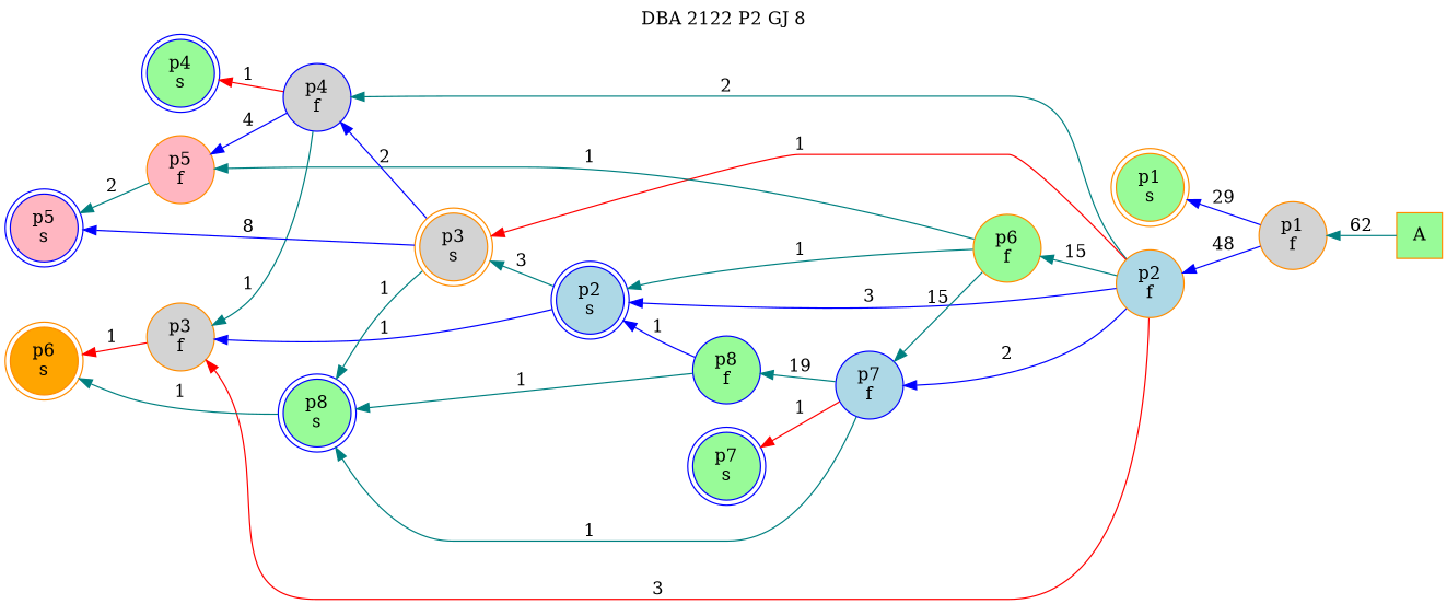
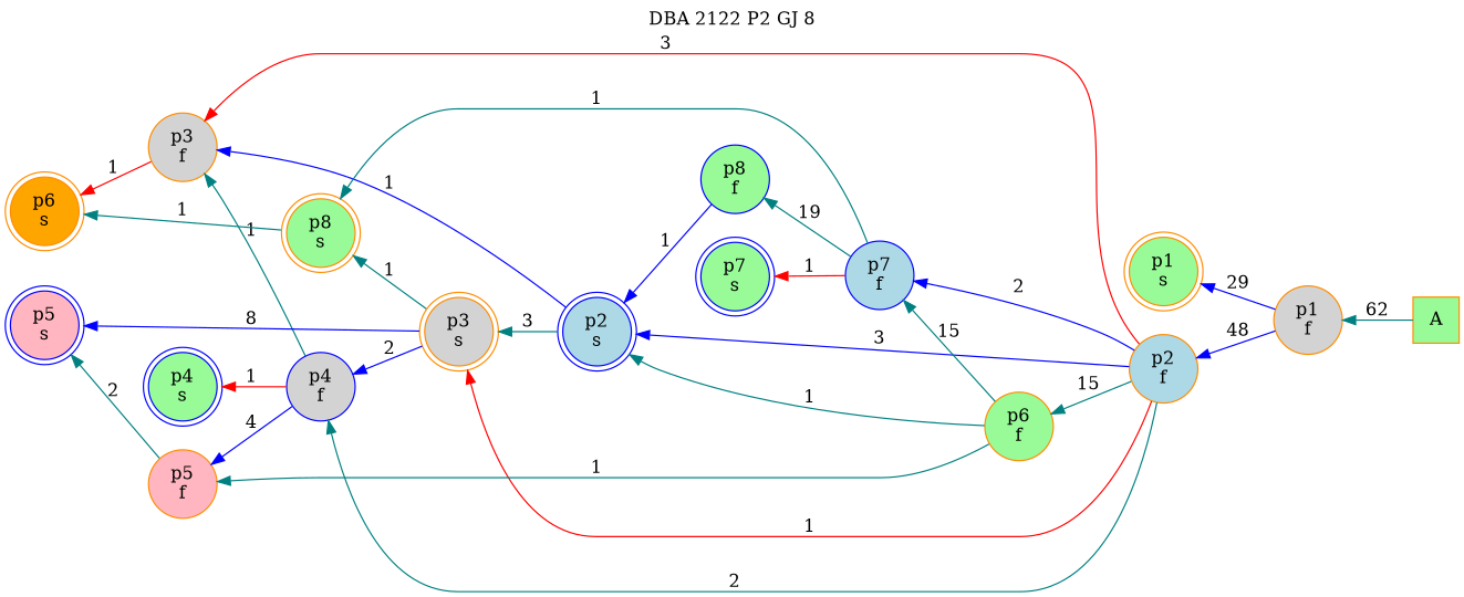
  digraph {
    label=" DBA 2122 P2 GJ 8 "
    labelloc=tl
    rankdir=RL
    node [color=darkorange fillcolor=palegreen shape=circle style=filled]
    edge [color=teal]
    n1 [label=A shape=square]
    n2 [fillcolor=lightgrey label="p1\nf"]
    n3 [label="p1\ns" shape=doublecircle]
    n4 [fillcolor=lightblue label="p2\nf"]
    n5 [fillcolor=lightgrey label="p3\nf"]
    n6 [color=blue fillcolor=lightgrey label="p4\nf"]
    n7 [color=blue fillcolor=lightblue label="p2\ns" shape=doublecircle]
    n8 [label="p6\nf"]
    n9 [fillcolor=lightgrey label="p3\ns" shape=doublecircle]
    n10 [color=blue fillcolor=lightblue label="p7\nf"]
    n11 [fillcolor=orange label="p6\ns" shape=doublecircle]
    n12 [fillcolor=lightpink label="p5\nf"]
    n13 [color=blue label="p4\ns" shape=doublecircle]
    n14 [color=blue fillcolor=lightpink label="p5\ns" shape=doublecircle]
-   n15 [color=blue label="p8\ns" shape=doublecircle]
+   n15 [label="p8\ns" shape=doublecircle]
    n16 [color=blue label="p7\ns" shape=doublecircle]
    n17 [color=blue label="p8\nf"]
    n1 -> n2 [label=62]
    n2 -> n3 [color=blue label=29]
    n2 -> n4 [color=blue label=48]
    n4 -> n5 [color=red label=3]
    n4 -> n6 [label=2]
    n4 -> n7 [color=blue label=3]
    n4 -> n8 [label=15]
    n4 -> n9 [color=red label=1]
    n4 -> n10 [color=blue label=2]
    n5 -> n11 [color=red label=1]
    n6 -> n5 [label=1]
    n6 -> n12 [color=blue label=4]
    n6 -> n13 [color=red label=1]
    n7 -> n5 [color=blue label=1]
    n7 -> n9 [label=3]
    n8 -> n7 [label=1]
    n8 -> n10 [label=15]
    n8 -> n12 [label=1]
    n9 -> n6 [color=blue label=2]
    n9 -> n14 [color=blue label=8]
    n9 -> n15 [label=1]
    n10 -> n15 [label=1]
    n10 -> n16 [color=red label=1]
    n10 -> n17 [label=19]
    n12 -> n14 [label=2]
    n15 -> n11 [label=1]
    n17 -> n7 [color=blue label=1]
-   n17 -> n15 [label=1]
  }
